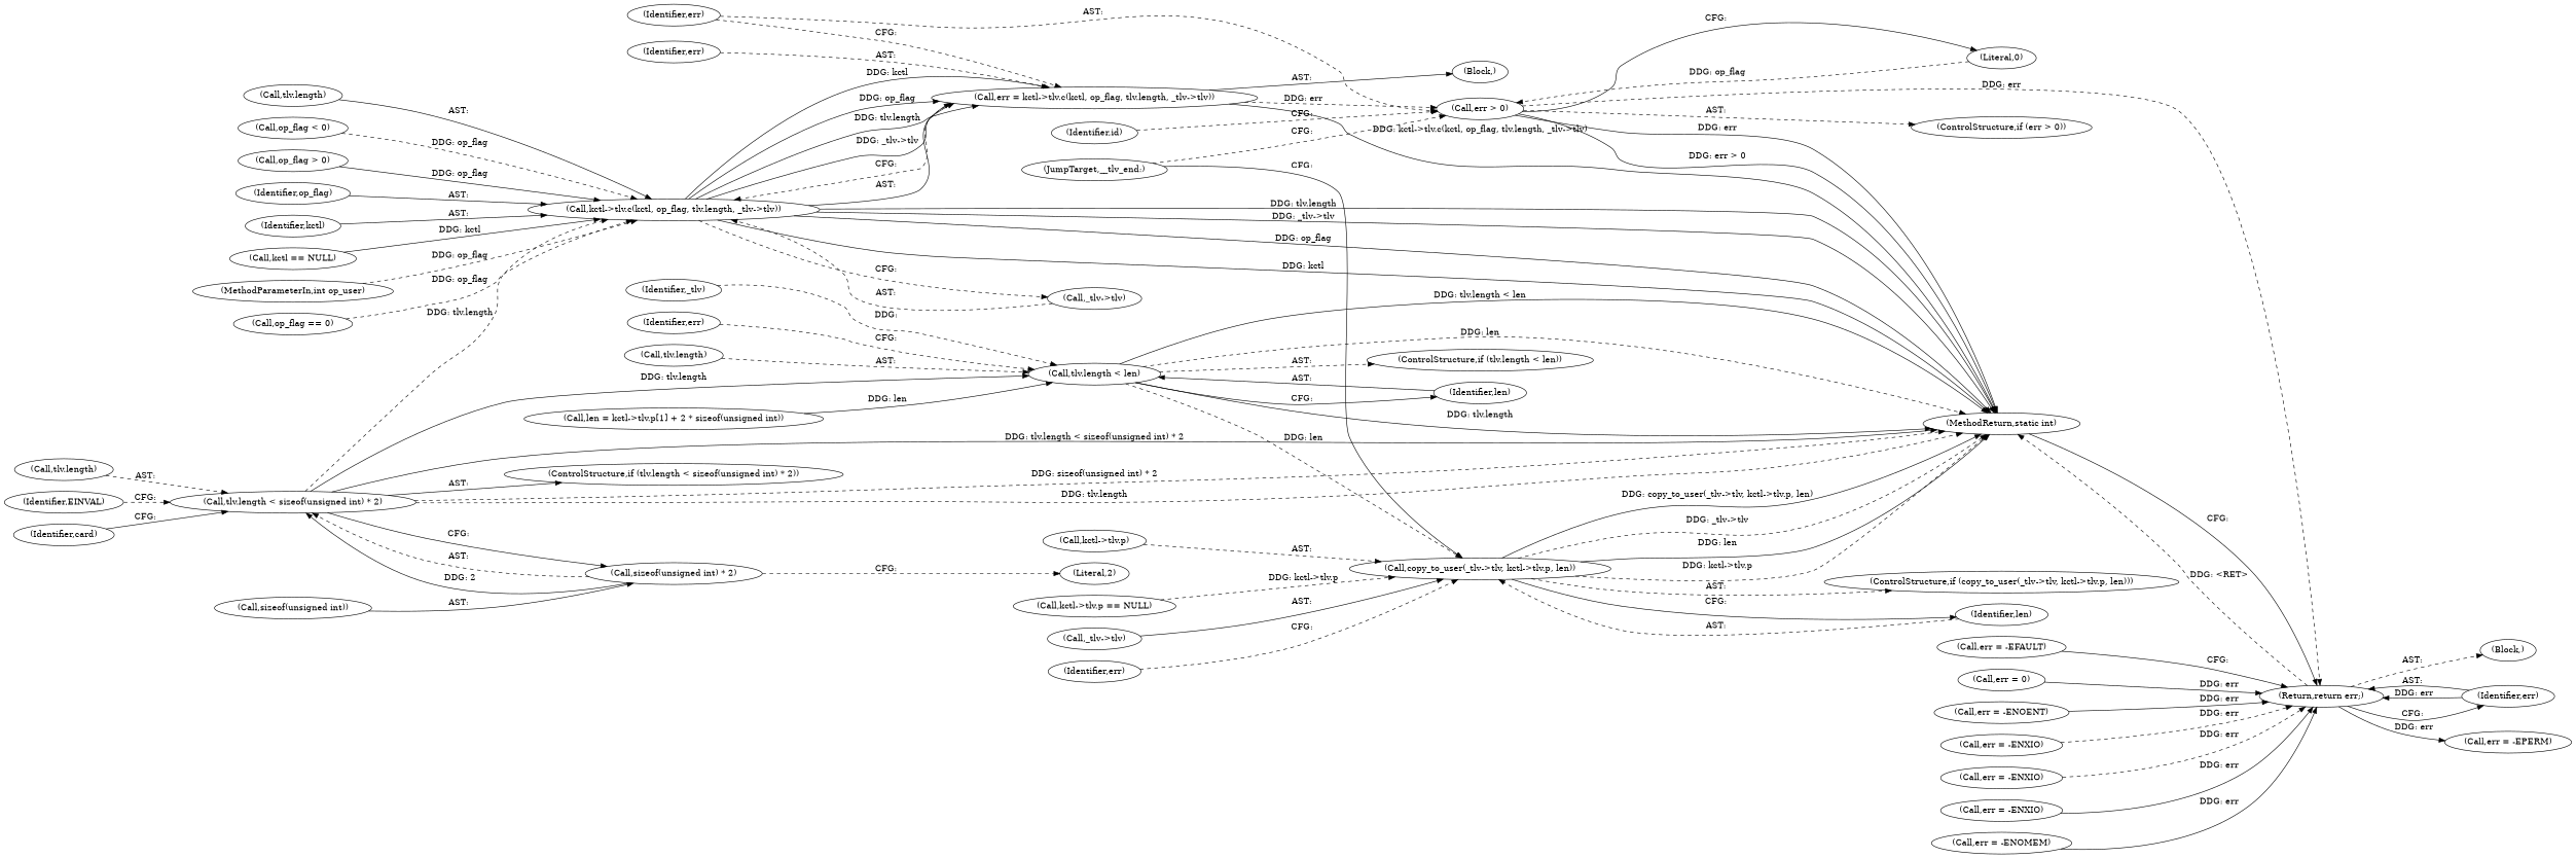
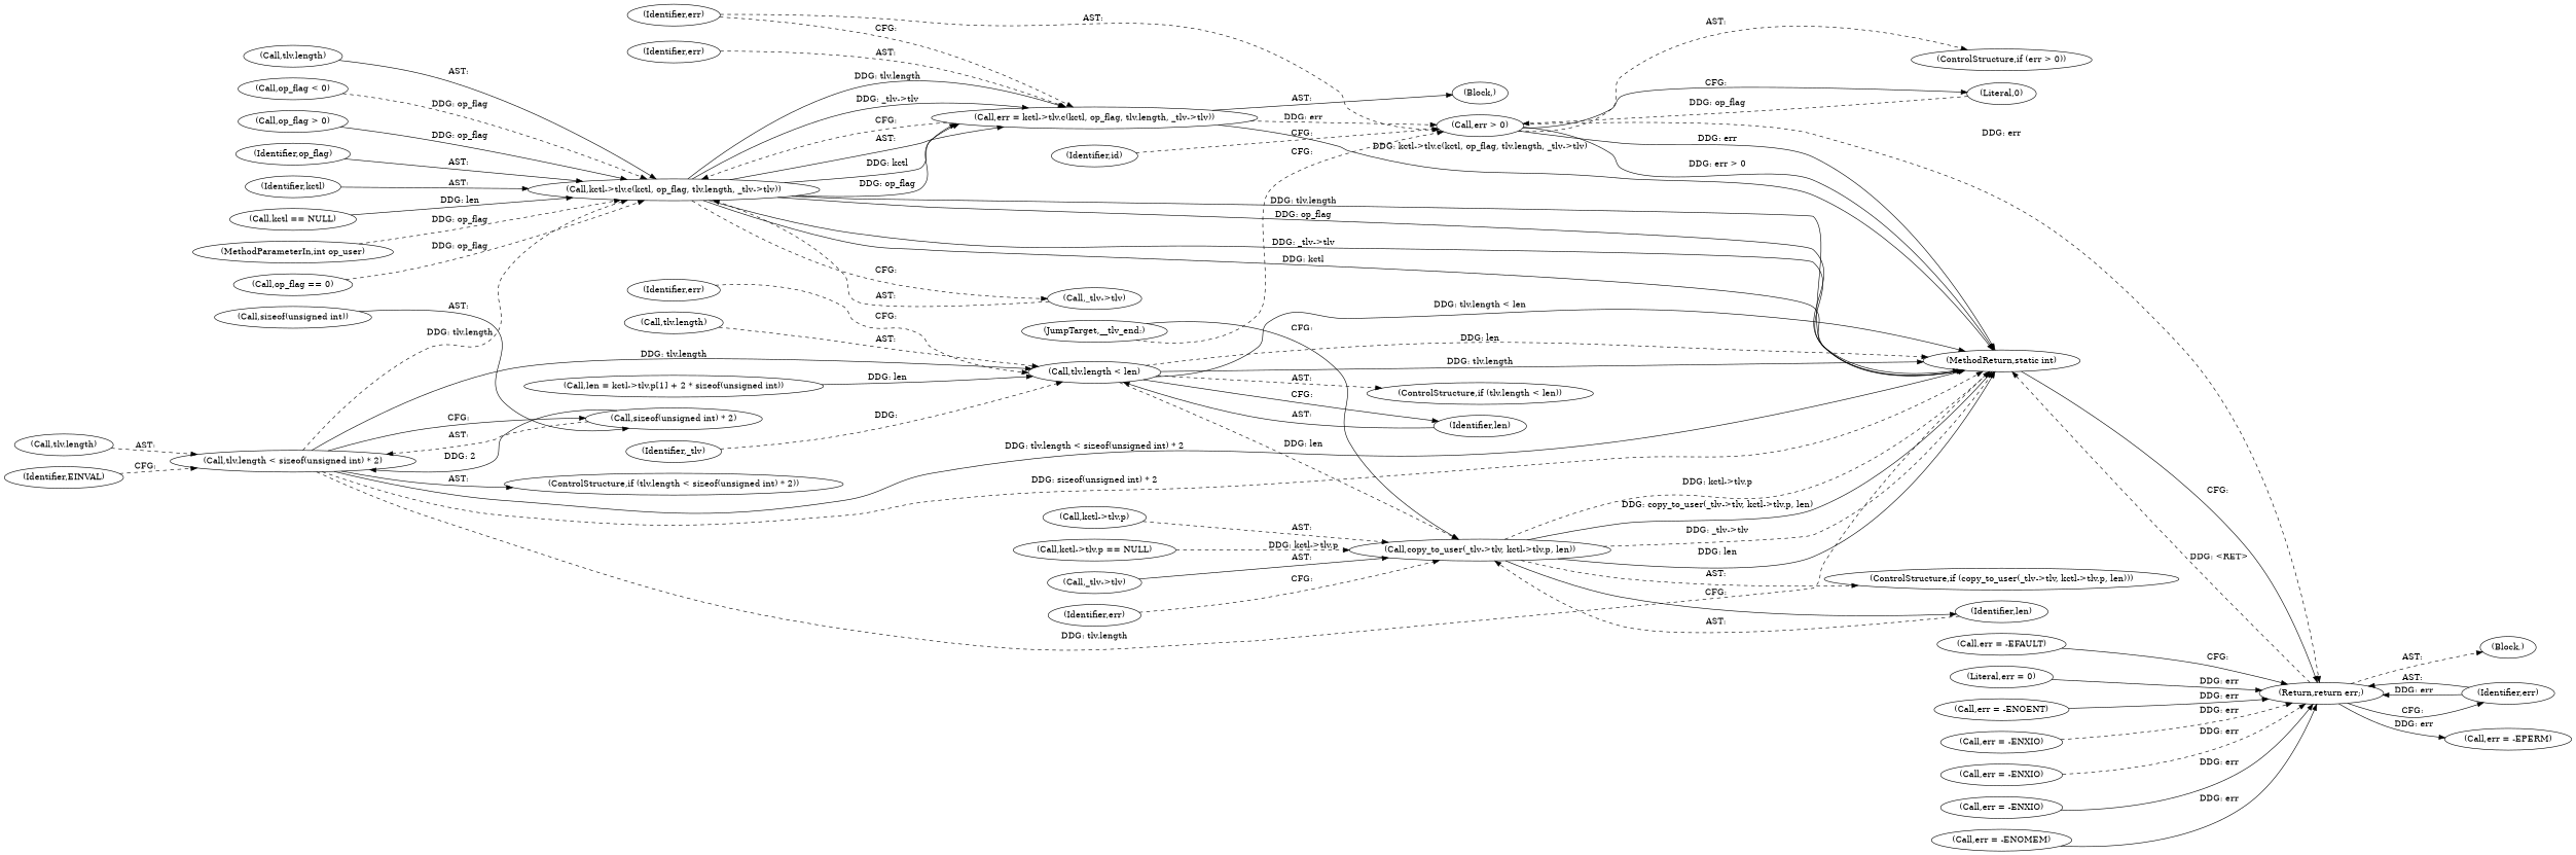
  digraph {
    rankdir=LR
    edge [style=solid]
    n1 [label="(Call,tlv.length < sizeof(unsigned int) * 2)"]
    n2 [label="(Call,sizeof(unsigned int) * 2)"]
    n3 [label="(Call,kctl->tlv.c(kctl, op_flag, tlv.length, _tlv->tlv))"]
    n4 [label="(Call,tlv.length < len)"]
    n5 [label="(ControlStructure,if (tlv.length < sizeof(unsigned int) * 2))"]
    n6 [label="(MethodReturn,static int)"]
-   n7 [label="(Literal,2)"]
    n8 [label="(Call,err = kctl->tlv.c(kctl, op_flag, tlv.length, _tlv->tlv))"]
    n9 [label="(Call,_tlv->tlv)"]
    n10 [label="(Call,copy_to_user(_tlv->tlv, kctl->tlv.p, len))"]
    n11 [label="(ControlStructure,if (tlv.length < len))"]
    n12 [label="(Identifier,len)"]
    n13 [label="(Return,return err;)"]
    n14 [label="(Call,err > 0)"]
    n15 [label="(Block,)"]
    n16 [label="(ControlStructure,if (err > 0))"]
    n17 [label="(Literal,0)"]
    n18 [label="(Block,)"]
    n19 [label="(Identifier,err)"]
    n20 [label="(Call,err = -EPERM)"]
    n21 [label="(ControlStructure,if (copy_to_user(_tlv->tlv, kctl->tlv.p, len)))"]
    n22 [label="(Identifier,len)"]
    n23 [label="(Identifier,err)"]
    n24 [label="(Call,tlv.length)"]
    n25 [label="(Identifier,err)"]
    n26 [label="(Call,op_flag < 0)"]
    n27 [label="(Call,op_flag > 0)"]
    n28 [label="(Call,kctl->tlv.p == NULL)"]
    n29 [label="(Call,_tlv->tlv)"]
    n30 [label="(Identifier,err)"]
    n31 [label="(Call,len = kctl->tlv.p[1] + 2 * sizeof(unsigned int))"]
    n32 [label="(Identifier,op_flag)"]
    n33 [label="(Call,kctl->tlv.p)"]
    n34 [label="(Call,tlv.length)"]
    n35 [label="(Identifier,id)"]
    n36 [label="(Call,err = -EFAULT)"]
    n37 [label="(JumpTarget,__tlv_end:)"]
-   n38 [label="(Call,err = 0)"]
+   n38 [label="(Literal,err = 0)"]
    n39 [label="(Identifier,kctl)"]
    n40 [label="(Call,err = -ENOENT)"]
    n41 [label="(Call,err = -ENXIO)"]
    n42 [label="(Identifier,_tlv)"]
    n43 [label="(Identifier,err)"]
    n44 [label="(Call,err = -ENXIO)"]
    n45 [label="(Identifier,EINVAL)"]
    n46 [label="(Call,kctl == NULL)"]
    n47 [label="(Call,err = -ENXIO)"]
    n48 [label="(MethodParameterIn,int op_user)"]
    n49 [label="(Call,sizeof(unsigned int))"]
    n50 [label="(Call,tlv.length)"]
    n51 [label="(Call,op_flag == 0)"]
    n52 [label="(Call,err = -ENOMEM)"]
-   n53 [label="(Identifier,card)"]
    n1 -> n2 [label="CFG: "]
    n1 -> n3 [label="DDG: tlv.length" style=dashed]
    n1 -> n4 [label="DDG: tlv.length"]
    n1 -> n5 [label="AST: "]
    n1 -> n6 [label="DDG: tlv.length < sizeof(unsigned int) * 2"]
    n1 -> n6 [label="DDG: sizeof(unsigned int) * 2" style=dashed]
    n1 -> n6 [label="DDG: tlv.length" style=dashed]
    n2 -> n1 [label="AST: " style=dashed]
    n2 -> n1 [label="DDG: 2"]
-   n2 -> n7 [label="CFG: " style=dashed]
    n3 -> n6 [label="DDG: tlv.length"]
    n3 -> n6 [label="DDG: _tlv->tlv"]
    n3 -> n6 [label="DDG: kctl"]
    n3 -> n6 [label="DDG: op_flag"]
    n3 -> n8 [label="AST: "]
    n3 -> n8 [label="DDG: kctl"]
    n3 -> n8 [label="DDG: op_flag"]
    n3 -> n8 [label="DDG: tlv.length"]
    n3 -> n8 [label="DDG: _tlv->tlv"]
    n3 -> n9 [label="CFG: " style=dashed]
    n4 -> n6 [label="DDG: tlv.length < len"]
    n4 -> n6 [label="DDG: len" style=dashed]
    n4 -> n6 [label="DDG: tlv.length"]
    n4 -> n10 [label="DDG: len" style=dashed]
    n4 -> n11 [label="AST: " style=dashed]
    n4 -> n12 [label="CFG: "]
    n6 -> n13 [label="CFG: "]
    n8 -> n3 [label="CFG: " style=dashed]
    n8 -> n6 [label="DDG: kctl->tlv.c(kctl, op_flag, tlv.length, _tlv->tlv)"]
    n8 -> n14 [label="DDG: err" style=dashed]
    n8 -> n15 [label="AST: "]
    n9 -> n3 [label="AST: " style=dashed]
    n10 -> n6 [label="DDG: copy_to_user(_tlv->tlv, kctl->tlv.p, len)"]
    n10 -> n6 [label="DDG: _tlv->tlv" style=dashed]
    n10 -> n6 [label="DDG: len"]
    n10 -> n6 [label="DDG: kctl->tlv.p" style=dashed]
    n10 -> n21 [label="AST: " style=dashed]
    n10 -> n22 [label="CFG: "]
    n12 -> n4 [label="AST: "]
    n13 -> n6 [label="DDG: <RET>" style=dashed]
    n13 -> n18 [label="AST: " style=dashed]
    n13 -> n19 [label="CFG: "]
    n13 -> n20 [label="DDG: err"]
    n14 -> n6 [label="DDG: err"]
    n14 -> n6 [label="DDG: err > 0"]
    n14 -> n13 [label="DDG: err" style=dashed]
    n14 -> n16 [label="AST: " style=dashed]
    n14 -> n17 [label="CFG: "]
    n17 -> n14 [label="DDG: op_flag" style=dashed]
    n19 -> n13 [label="AST: "]
    n19 -> n13 [label="DDG: err"]
    n22 -> n10 [label="AST: " style=dashed]
    n23 -> n8 [label="AST: " style=dashed]
    n24 -> n3 [label="AST: "]
    n25 -> n8 [label="CFG: " style=dashed]
    n25 -> n14 [label="AST: " style=dashed]
    n26 -> n3 [label="DDG: op_flag" style=dashed]
    n27 -> n3 [label="DDG: op_flag"]
    n28 -> n10 [label="DDG: kctl->tlv.p" style=dashed]
    n29 -> n10 [label="AST: "]
    n30 -> n10 [label="CFG: " style=dashed]
    n31 -> n4 [label="DDG: len"]
    n32 -> n3 [label="AST: "]
    n33 -> n10 [label="AST: " style=dashed]
    n34 -> n1 [label="AST: " style=dashed]
    n35 -> n14 [label="CFG: " style=dashed]
    n36 -> n13 [label="CFG: "]
    n37 -> n10 [label="CFG: "]
    n37 -> n14 [label="CFG: " style=dashed]
    n38 -> n13 [label="DDG: err"]
    n39 -> n3 [label="AST: "]
    n40 -> n13 [label="DDG: err"]
    n41 -> n13 [label="DDG: err" style=dashed]
    n42 -> n4 [label="DDG: " style=dashed]
    n43 -> n4 [label="CFG: " style=dashed]
    n44 -> n13 [label="DDG: err" style=dashed]
    n45 -> n1 [label="CFG: " style=dashed]
-   n46 -> n3 [label="DDG: kctl"]
+   n46 -> n3 [label="DDG: len"]
    n47 -> n13 [label="DDG: err"]
    n48 -> n3 [label="DDG: op_flag" style=dashed]
    n49 -> n2 [label="AST: "]
    n50 -> n4 [label="AST: " style=dashed]
    n51 -> n3 [label="DDG: op_flag" style=dashed]
    n52 -> n13 [label="DDG: err"]
-   n53 -> n1 [label="CFG: "]
  }
